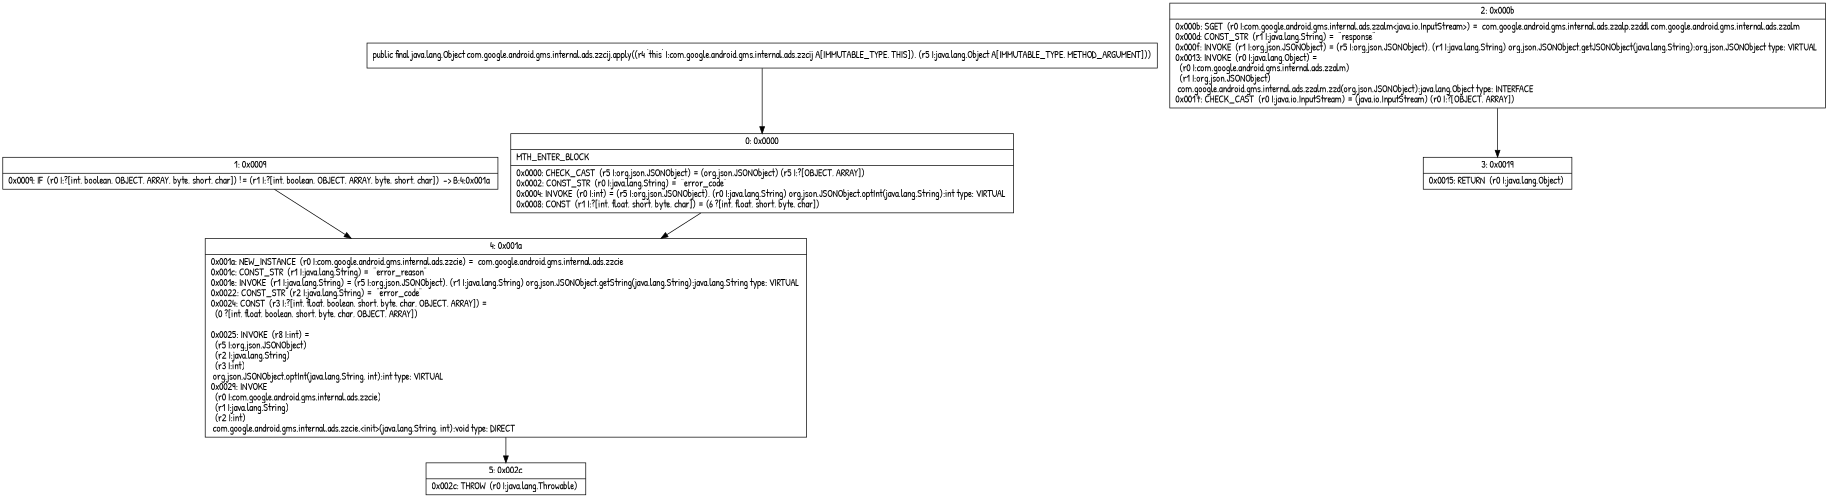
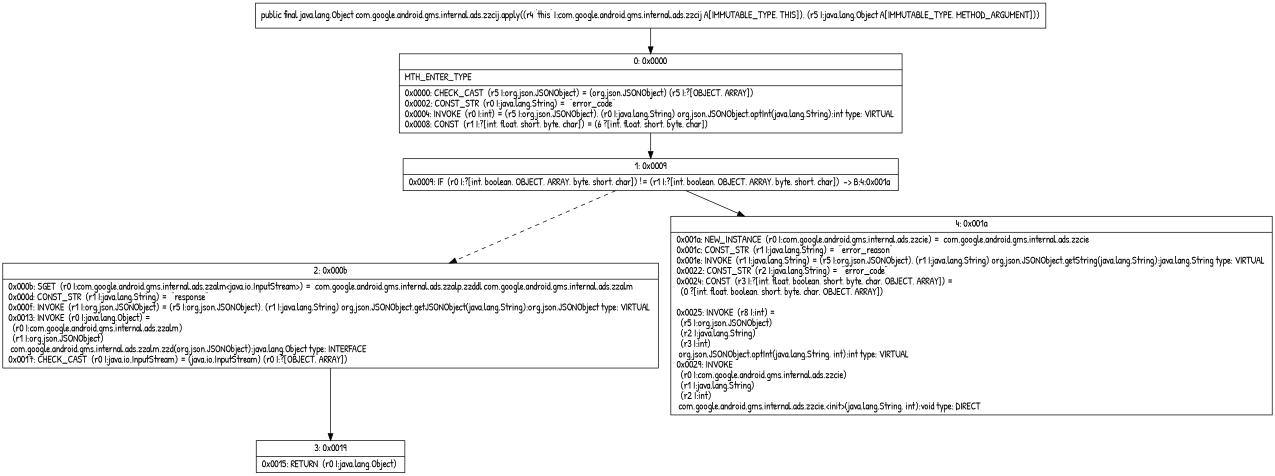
  digraph {
    fontname="Patrick Hand"
    node [fontname="Patrick Hand" shape=record]
    edge [fontname="Patrick Hand"]
-   n1 [label="{0\:\ 0x0000|MTH_ENTER_BLOCK\l|0x0000: CHECK_CAST  (r5 I:org.json.JSONObject) = (org.json.JSONObject) (r5 I:?[OBJECT, ARRAY]) \l0x0002: CONST_STR  (r0 I:java.lang.String) =  \"error_code\" \l0x0004: INVOKE  (r0 I:int) = (r5 I:org.json.JSONObject), (r0 I:java.lang.String) org.json.JSONObject.optInt(java.lang.String):int type: VIRTUAL \l0x0008: CONST  (r1 I:?[int, float, short, byte, char]) = (6 ?[int, float, short, byte, char]) \l}"]
+   n1 [label="{0\:\ 0x0000|MTH_ENTER_TYPE\l|0x0000: CHECK_CAST  (r5 I:org.json.JSONObject) = (org.json.JSONObject) (r5 I:?[OBJECT, ARRAY]) \l0x0002: CONST_STR  (r0 I:java.lang.String) =  \"error_code\" \l0x0004: INVOKE  (r0 I:int) = (r5 I:org.json.JSONObject), (r0 I:java.lang.String) org.json.JSONObject.optInt(java.lang.String):int type: VIRTUAL \l0x0008: CONST  (r1 I:?[int, float, short, byte, char]) = (6 ?[int, float, short, byte, char]) \l}"]
    n2 [label="{1\:\ 0x0009|0x0009: IF  (r0 I:?[int, boolean, OBJECT, ARRAY, byte, short, char]) != (r1 I:?[int, boolean, OBJECT, ARRAY, byte, short, char])  \-\> B:4:0x001a \l}"]
    n3 [label="{2\:\ 0x000b|0x000b: SGET  (r0 I:com.google.android.gms.internal.ads.zzalm\<java.io.InputStream\>) =  com.google.android.gms.internal.ads.zzalp.zzddl com.google.android.gms.internal.ads.zzalm \l0x000d: CONST_STR  (r1 I:java.lang.String) =  \"response\" \l0x000f: INVOKE  (r1 I:org.json.JSONObject) = (r5 I:org.json.JSONObject), (r1 I:java.lang.String) org.json.JSONObject.getJSONObject(java.lang.String):org.json.JSONObject type: VIRTUAL \l0x0013: INVOKE  (r0 I:java.lang.Object) = \l  (r0 I:com.google.android.gms.internal.ads.zzalm)\l  (r1 I:org.json.JSONObject)\l com.google.android.gms.internal.ads.zzalm.zzd(org.json.JSONObject):java.lang.Object type: INTERFACE \l0x0017: CHECK_CAST  (r0 I:java.io.InputStream) = (java.io.InputStream) (r0 I:?[OBJECT, ARRAY]) \l}"]
    n4 [label="{4\:\ 0x001a|0x001a: NEW_INSTANCE  (r0 I:com.google.android.gms.internal.ads.zzcie) =  com.google.android.gms.internal.ads.zzcie \l0x001c: CONST_STR  (r1 I:java.lang.String) =  \"error_reason\" \l0x001e: INVOKE  (r1 I:java.lang.String) = (r5 I:org.json.JSONObject), (r1 I:java.lang.String) org.json.JSONObject.getString(java.lang.String):java.lang.String type: VIRTUAL \l0x0022: CONST_STR  (r2 I:java.lang.String) =  \"error_code\" \l0x0024: CONST  (r3 I:?[int, float, boolean, short, byte, char, OBJECT, ARRAY]) = \l  (0 ?[int, float, boolean, short, byte, char, OBJECT, ARRAY])\l \l0x0025: INVOKE  (r8 I:int) = \l  (r5 I:org.json.JSONObject)\l  (r2 I:java.lang.String)\l  (r3 I:int)\l org.json.JSONObject.optInt(java.lang.String, int):int type: VIRTUAL \l0x0029: INVOKE  \l  (r0 I:com.google.android.gms.internal.ads.zzcie)\l  (r1 I:java.lang.String)\l  (r2 I:int)\l com.google.android.gms.internal.ads.zzcie.\<init\>(java.lang.String, int):void type: DIRECT \l}"]
    n5 [label="{3\:\ 0x0019|0x0015: RETURN  (r0 I:java.lang.Object) \l}"]
-   n6 [label="{5\:\ 0x002c|0x002c: THROW  (r0 I:java.lang.Throwable) \l}"]
    n7 [label="{public final java.lang.Object com.google.android.gms.internal.ads.zzcij.apply((r4 'this' I:com.google.android.gms.internal.ads.zzcij A[IMMUTABLE_TYPE, THIS]), (r5 I:java.lang.Object A[IMMUTABLE_TYPE, METHOD_ARGUMENT])) }"]
-   n1 -> n4
+   n1 -> n2
+   n2 -> n3 [style=dashed]
    n2 -> n4
    n3 -> n5
-   n4 -> n6
    n7 -> n1
  }
